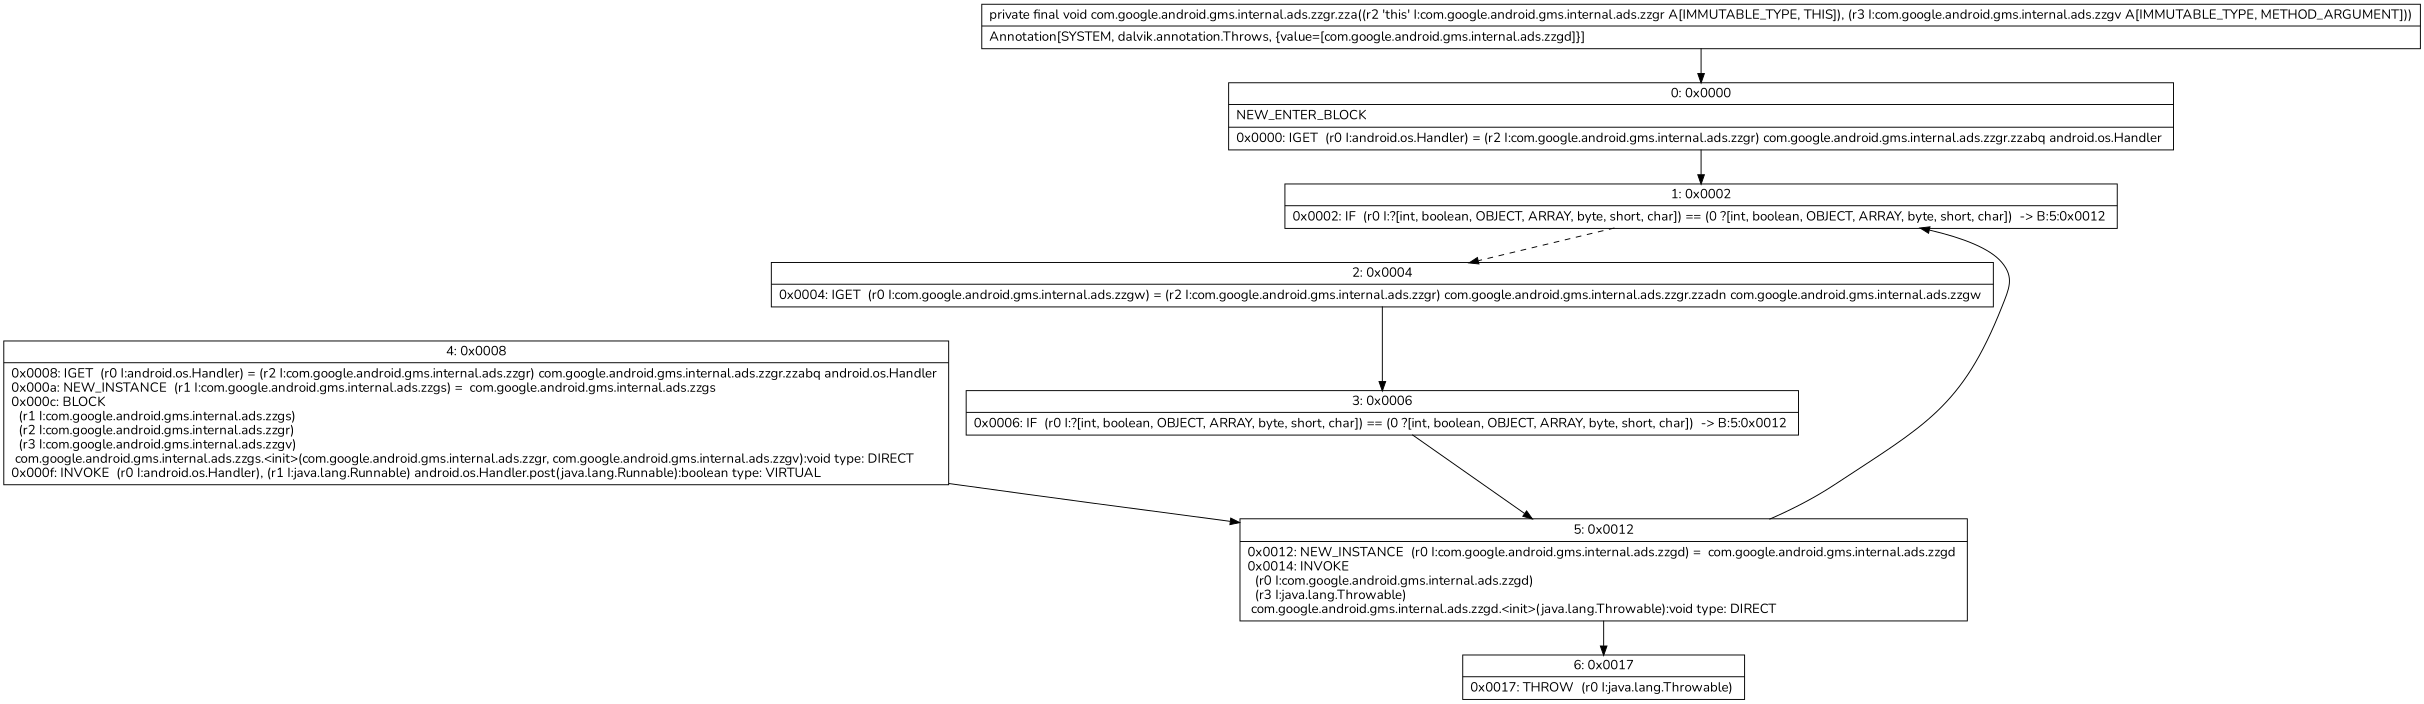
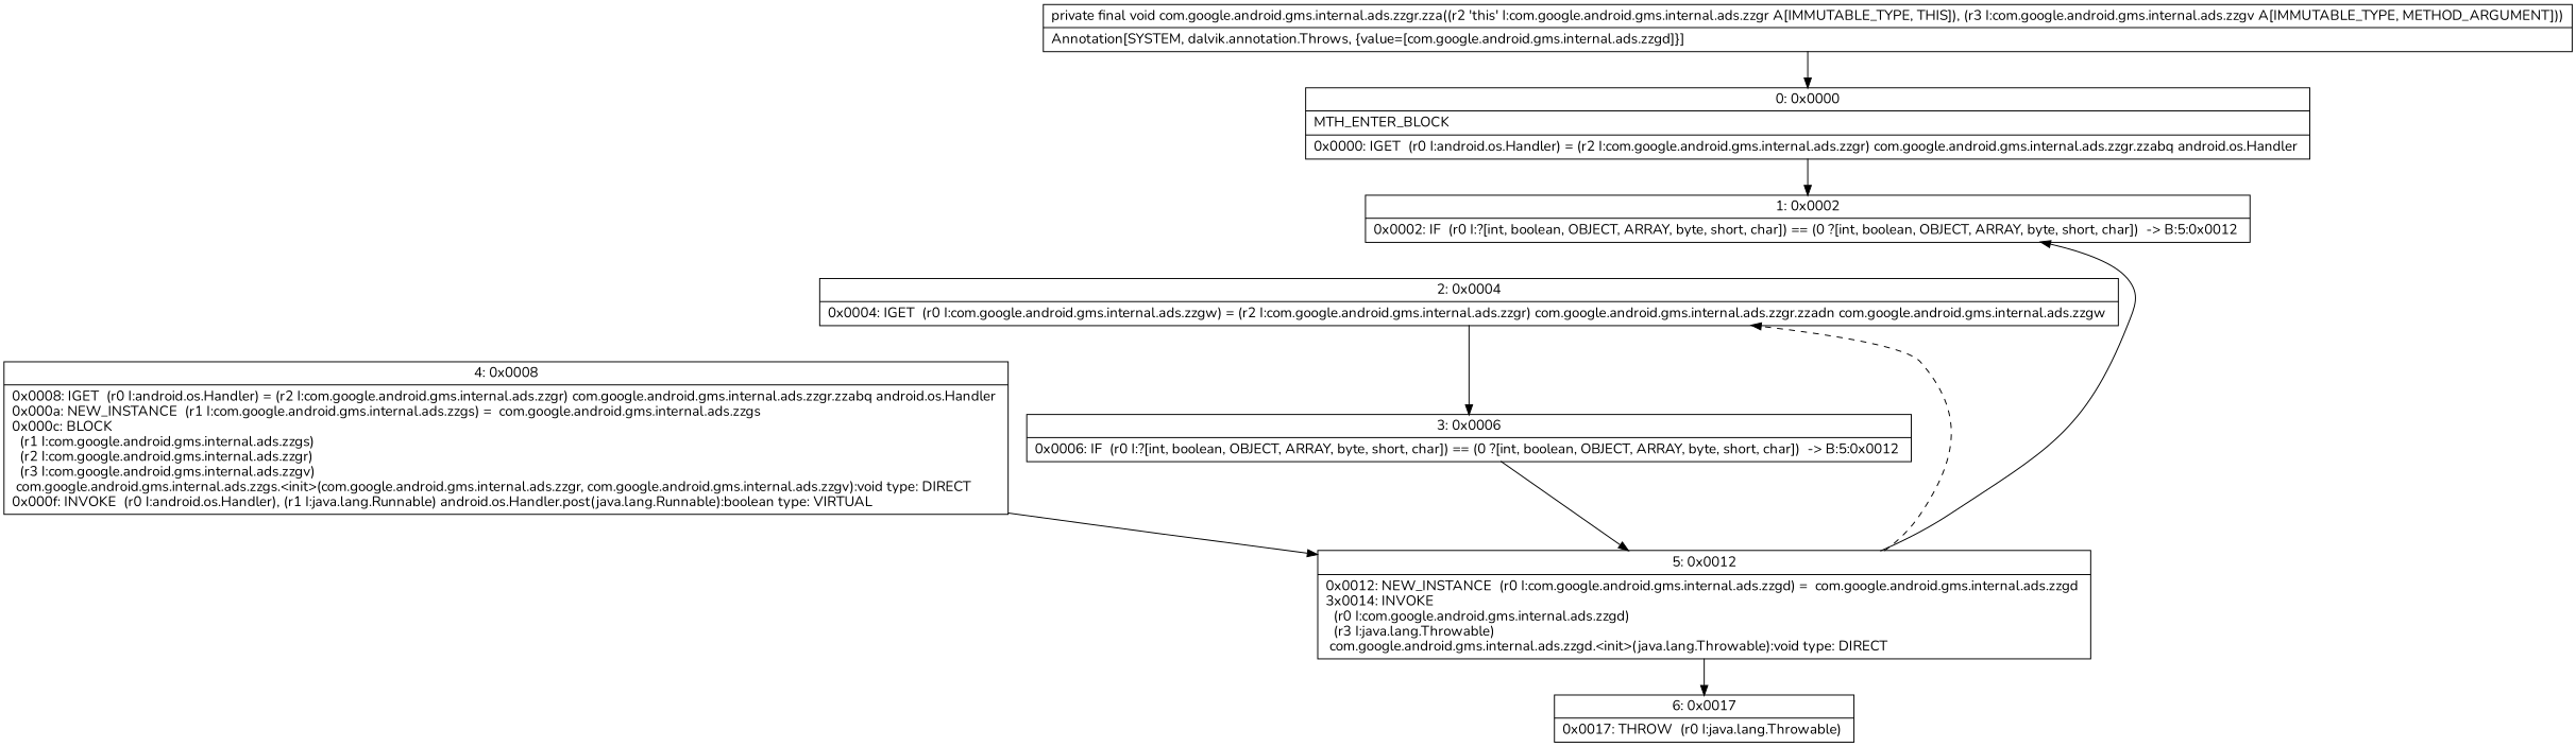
  digraph {
    fontname=Nunito
    node [fontname=Nunito shape=record]
    edge [fontname=Nunito]
-   n1 [label="{0\:\ 0x0000|NEW_ENTER_BLOCK\l|0x0000: IGET  (r0 I:android.os.Handler) = (r2 I:com.google.android.gms.internal.ads.zzgr) com.google.android.gms.internal.ads.zzgr.zzabq android.os.Handler \l}"]
+   n1 [label="{0\:\ 0x0000|MTH_ENTER_BLOCK\l|0x0000: IGET  (r0 I:android.os.Handler) = (r2 I:com.google.android.gms.internal.ads.zzgr) com.google.android.gms.internal.ads.zzgr.zzabq android.os.Handler \l}"]
    n2 [label="{1\:\ 0x0002|0x0002: IF  (r0 I:?[int, boolean, OBJECT, ARRAY, byte, short, char]) == (0 ?[int, boolean, OBJECT, ARRAY, byte, short, char])  \-\> B:5:0x0012 \l}"]
    n3 [label="{2\:\ 0x0004|0x0004: IGET  (r0 I:com.google.android.gms.internal.ads.zzgw) = (r2 I:com.google.android.gms.internal.ads.zzgr) com.google.android.gms.internal.ads.zzgr.zzadn com.google.android.gms.internal.ads.zzgw \l}"]
    n4 [label="{3\:\ 0x0006|0x0006: IF  (r0 I:?[int, boolean, OBJECT, ARRAY, byte, short, char]) == (0 ?[int, boolean, OBJECT, ARRAY, byte, short, char])  \-\> B:5:0x0012 \l}"]
-   n5 [label="{5\:\ 0x0012|0x0012: NEW_INSTANCE  (r0 I:com.google.android.gms.internal.ads.zzgd) =  com.google.android.gms.internal.ads.zzgd \l0x0014: INVOKE  \l  (r0 I:com.google.android.gms.internal.ads.zzgd)\l  (r3 I:java.lang.Throwable)\l com.google.android.gms.internal.ads.zzgd.\<init\>(java.lang.Throwable):void type: DIRECT \l}"]
+   n5 [label="{5\:\ 0x0012|0x0012: NEW_INSTANCE  (r0 I:com.google.android.gms.internal.ads.zzgd) =  com.google.android.gms.internal.ads.zzgd \l3x0014: INVOKE  \l  (r0 I:com.google.android.gms.internal.ads.zzgd)\l  (r3 I:java.lang.Throwable)\l com.google.android.gms.internal.ads.zzgd.\<init\>(java.lang.Throwable):void type: DIRECT \l}"]
    n6 [label="{6\:\ 0x0017|0x0017: THROW  (r0 I:java.lang.Throwable) \l}"]
    n7 [label="{4\:\ 0x0008|0x0008: IGET  (r0 I:android.os.Handler) = (r2 I:com.google.android.gms.internal.ads.zzgr) com.google.android.gms.internal.ads.zzgr.zzabq android.os.Handler \l0x000a: NEW_INSTANCE  (r1 I:com.google.android.gms.internal.ads.zzgs) =  com.google.android.gms.internal.ads.zzgs \l0x000c: BLOCK  \l  (r1 I:com.google.android.gms.internal.ads.zzgs)\l  (r2 I:com.google.android.gms.internal.ads.zzgr)\l  (r3 I:com.google.android.gms.internal.ads.zzgv)\l com.google.android.gms.internal.ads.zzgs.\<init\>(com.google.android.gms.internal.ads.zzgr, com.google.android.gms.internal.ads.zzgv):void type: DIRECT \l0x000f: INVOKE  (r0 I:android.os.Handler), (r1 I:java.lang.Runnable) android.os.Handler.post(java.lang.Runnable):boolean type: VIRTUAL \l}"]
    n8 [label="{private final void com.google.android.gms.internal.ads.zzgr.zza((r2 'this' I:com.google.android.gms.internal.ads.zzgr A[IMMUTABLE_TYPE, THIS]), (r3 I:com.google.android.gms.internal.ads.zzgv A[IMMUTABLE_TYPE, METHOD_ARGUMENT]))  | Annotation[SYSTEM, dalvik.annotation.Throws, \{value=[com.google.android.gms.internal.ads.zzgd]\}]\l}"]
    n1 -> n2
-   n2 -> n3 [style=dashed]
+   n5 -> n3 [style=dashed]
    n3 -> n4
    n4 -> n5
    n5 -> n2
    n5 -> n6
    n7 -> n5
    n8 -> n1
  }
